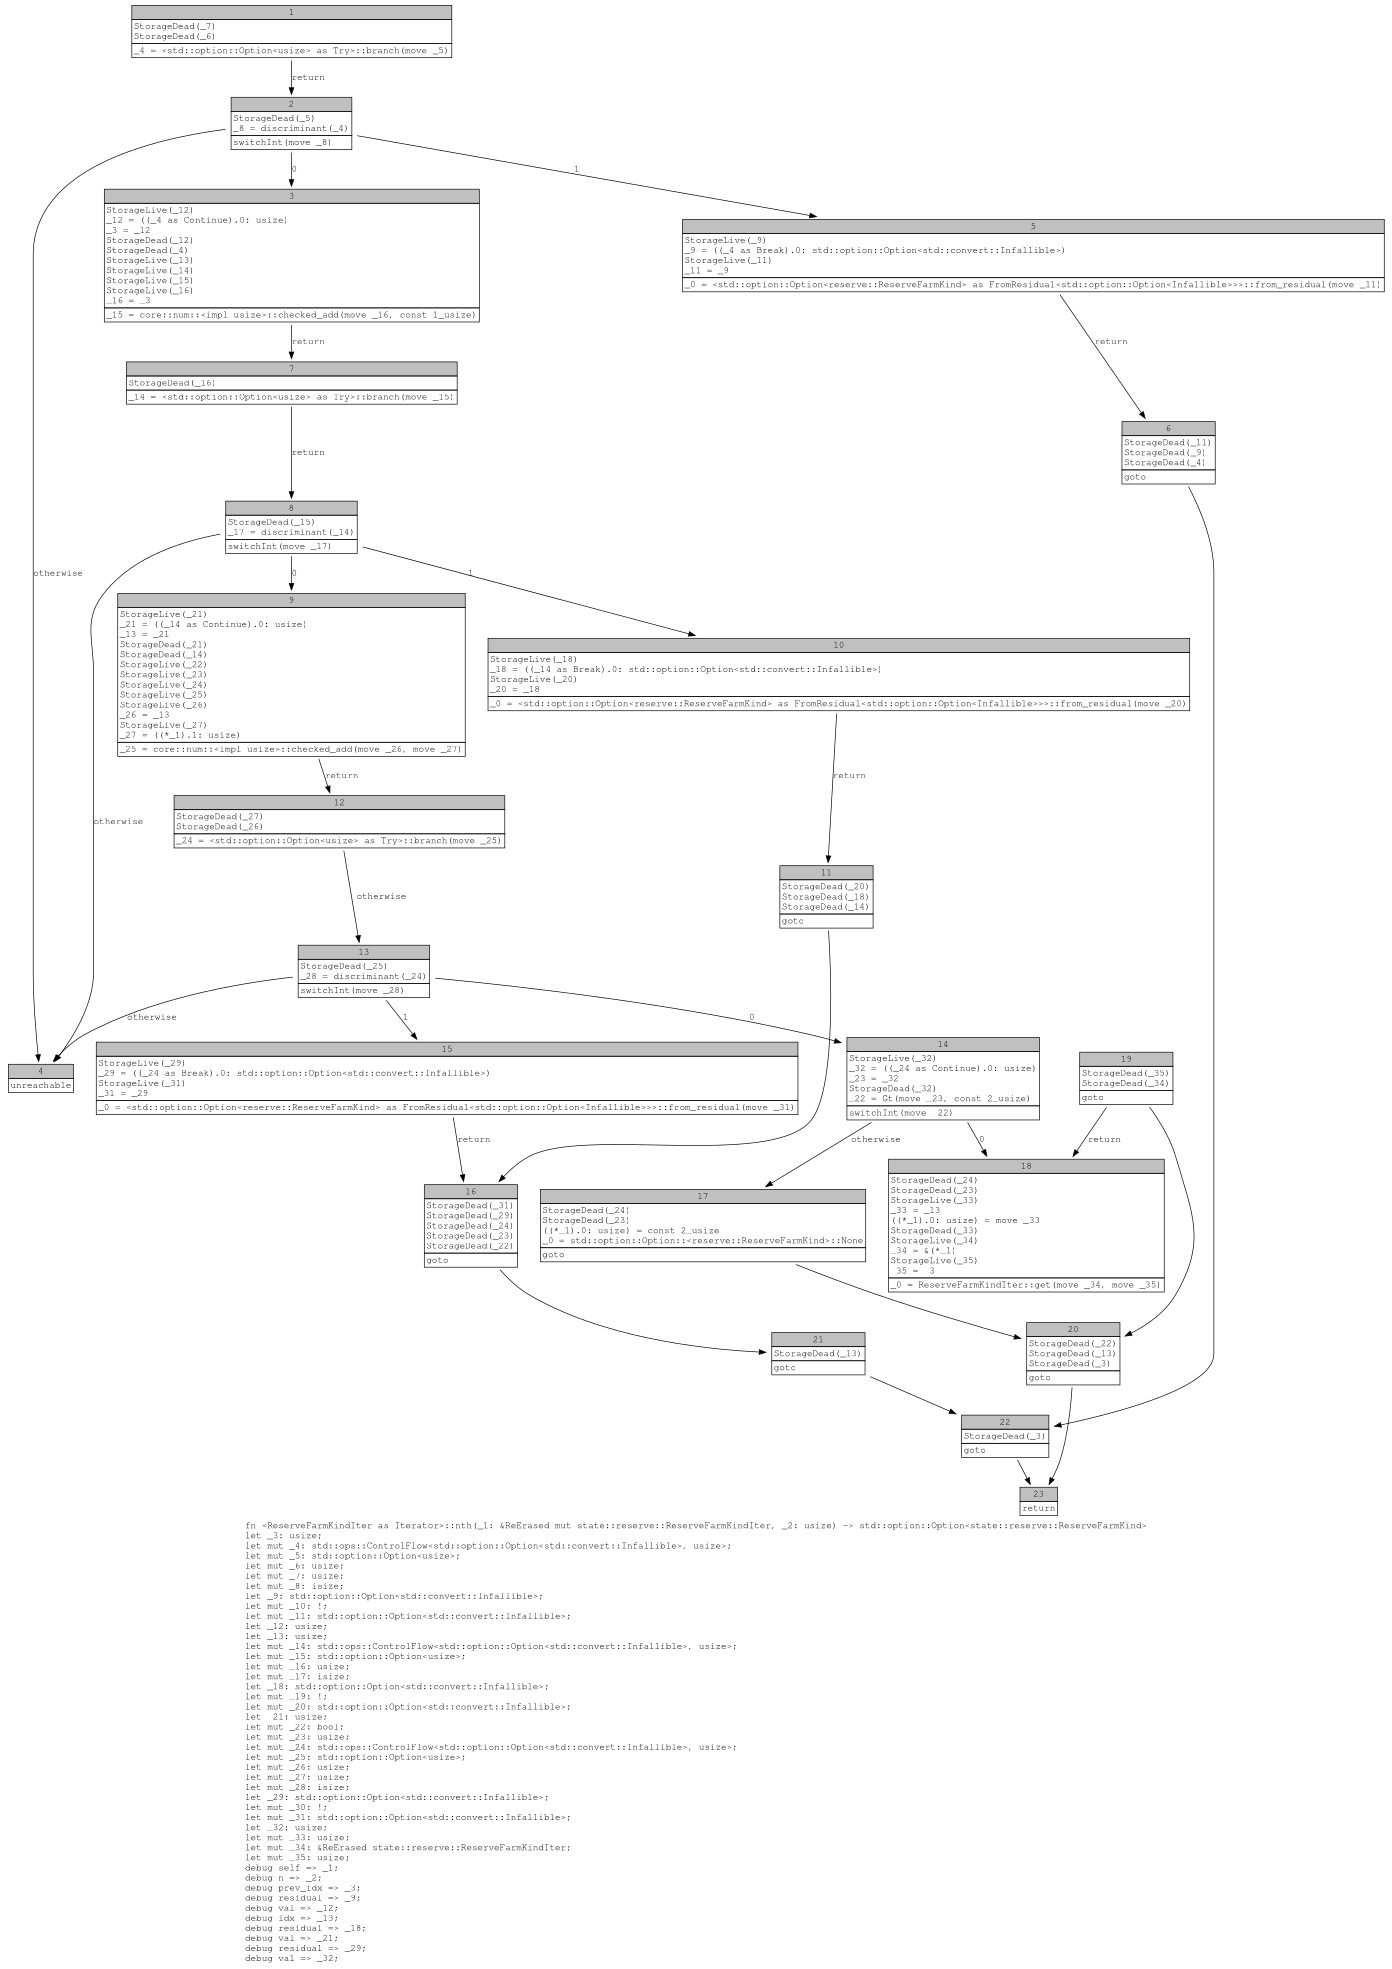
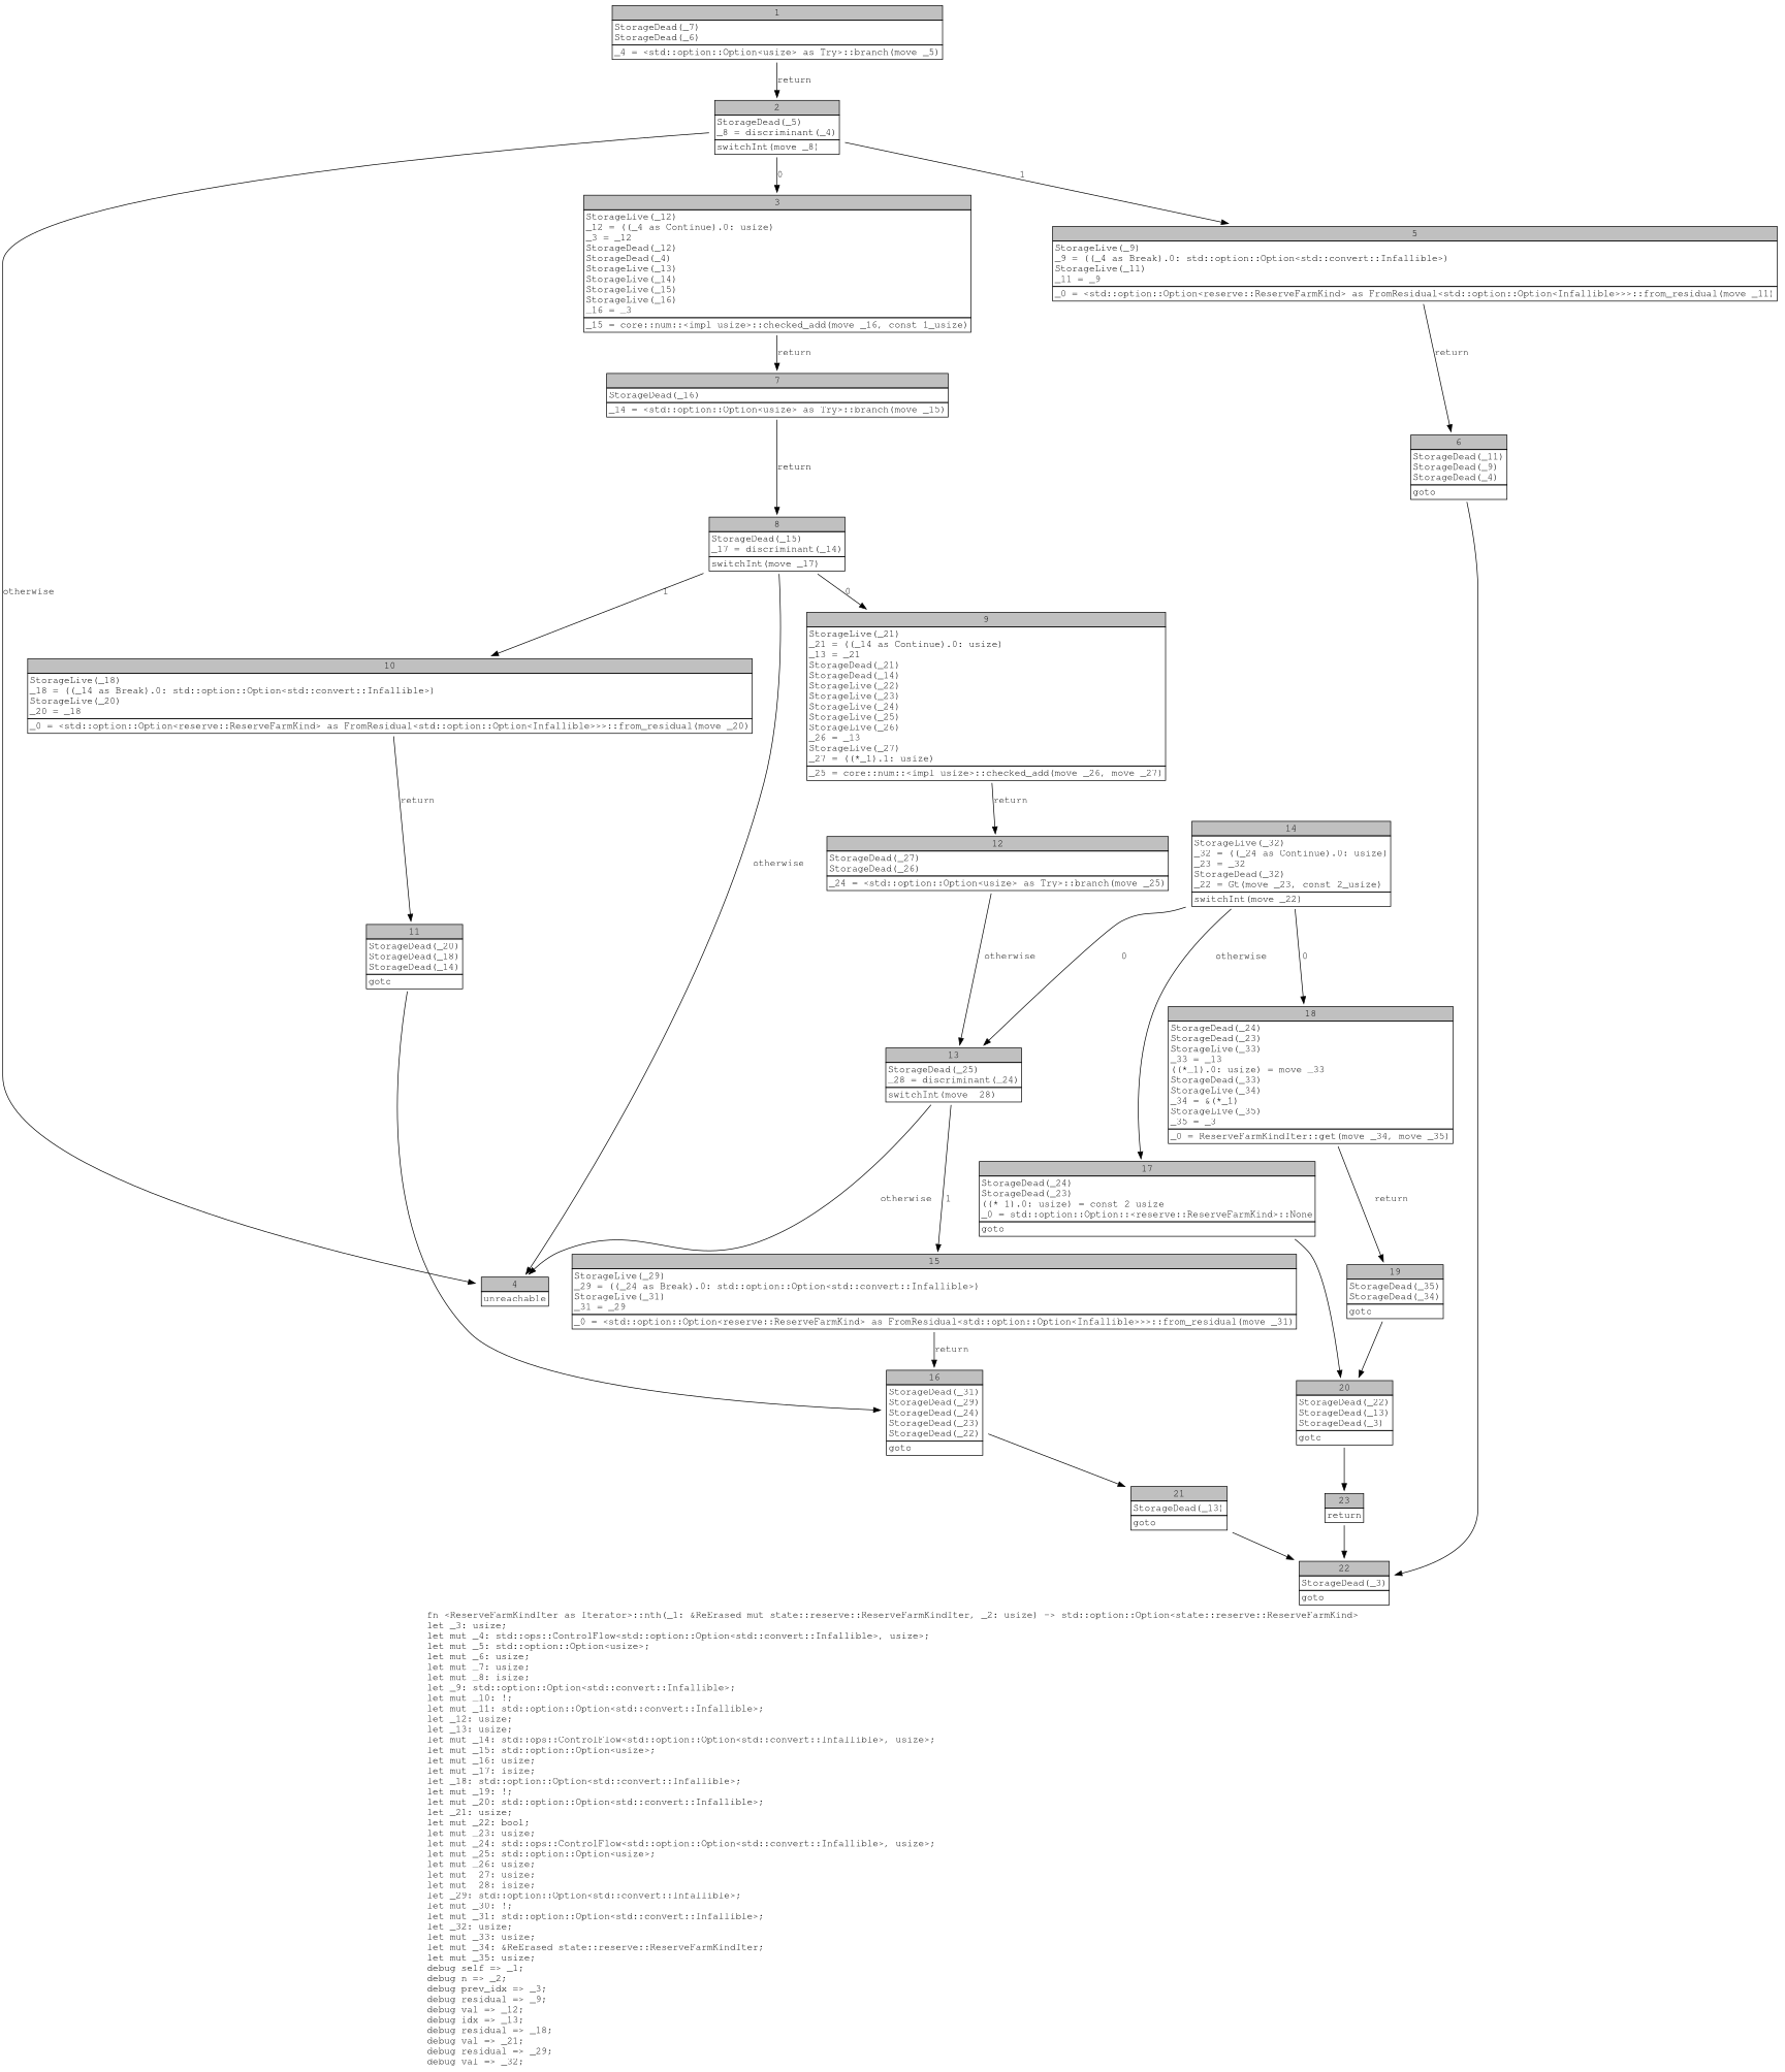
  digraph {
    fontname="Courier, monospace"
    label=<fn &lt;ReserveFarmKindIter as Iterator&gt;::nth(_1: &amp;ReErased mut state::reserve::ReserveFarmKindIter, _2: usize) -&gt; std::option::Option&lt;state::reserve::ReserveFarmKind&gt;<br align="left"/>let _3: usize;<br align="left"/>let mut _4: std::ops::ControlFlow&lt;std::option::Option&lt;std::convert::Infallible&gt;, usize&gt;;<br align="left"/>let mut _5: std::option::Option&lt;usize&gt;;<br align="left"/>let mut _6: usize;<br align="left"/>let mut _7: usize;<br align="left"/>let mut _8: isize;<br align="left"/>let _9: std::option::Option&lt;std::convert::Infallible&gt;;<br align="left"/>let mut _10: !;<br align="left"/>let mut _11: std::option::Option&lt;std::convert::Infallible&gt;;<br align="left"/>let _12: usize;<br align="left"/>let _13: usize;<br align="left"/>let mut _14: std::ops::ControlFlow&lt;std::option::Option&lt;std::convert::Infallible&gt;, usize&gt;;<br align="left"/>let mut _15: std::option::Option&lt;usize&gt;;<br align="left"/>let mut _16: usize;<br align="left"/>let mut _17: isize;<br align="left"/>let _18: std::option::Option&lt;std::convert::Infallible&gt;;<br align="left"/>let mut _19: !;<br align="left"/>let mut _20: std::option::Option&lt;std::convert::Infallible&gt;;<br align="left"/>let _21: usize;<br align="left"/>let mut _22: bool;<br align="left"/>let mut _23: usize;<br align="left"/>let mut _24: std::ops::ControlFlow&lt;std::option::Option&lt;std::convert::Infallible&gt;, usize&gt;;<br align="left"/>let mut _25: std::option::Option&lt;usize&gt;;<br align="left"/>let mut _26: usize;<br align="left"/>let mut _27: usize;<br align="left"/>let mut _28: isize;<br align="left"/>let _29: std::option::Option&lt;std::convert::Infallible&gt;;<br align="left"/>let mut _30: !;<br align="left"/>let mut _31: std::option::Option&lt;std::convert::Infallible&gt;;<br align="left"/>let _32: usize;<br align="left"/>let mut _33: usize;<br align="left"/>let mut _34: &amp;ReErased state::reserve::ReserveFarmKindIter;<br align="left"/>let mut _35: usize;<br align="left"/>debug self =&gt; _1;<br align="left"/>debug n =&gt; _2;<br align="left"/>debug prev_idx =&gt; _3;<br align="left"/>debug residual =&gt; _9;<br align="left"/>debug val =&gt; _12;<br align="left"/>debug idx =&gt; _13;<br align="left"/>debug residual =&gt; _18;<br align="left"/>debug val =&gt; _21;<br align="left"/>debug residual =&gt; _29;<br align="left"/>debug val =&gt; _32;<br align="left"/>>
    node [fontname="Courier, monospace" shape=none]
    edge [fontname="Courier, monospace"]
    n1 [label=<<table border="0" cellborder="1" cellspacing="0"><tr><td bgcolor="gray" align="center" colspan="1">1</td></tr><tr><td align="left" balign="left">StorageDead(_7)<br/>StorageDead(_6)<br/></td></tr><tr><td align="left">_4 = &lt;std::option::Option&lt;usize&gt; as Try&gt;::branch(move _5)</td></tr></table>>]
    n2 [label=<<table border="0" cellborder="1" cellspacing="0"><tr><td bgcolor="gray" align="center" colspan="1">2</td></tr><tr><td align="left" balign="left">StorageDead(_5)<br/>_8 = discriminant(_4)<br/></td></tr><tr><td align="left">switchInt(move _8)</td></tr></table>>]
    n3 [label=<<table border="0" cellborder="1" cellspacing="0"><tr><td bgcolor="gray" align="center" colspan="1">3</td></tr><tr><td align="left" balign="left">StorageLive(_12)<br/>_12 = ((_4 as Continue).0: usize)<br/>_3 = _12<br/>StorageDead(_12)<br/>StorageDead(_4)<br/>StorageLive(_13)<br/>StorageLive(_14)<br/>StorageLive(_15)<br/>StorageLive(_16)<br/>_16 = _3<br/></td></tr><tr><td align="left">_15 = core::num::&lt;impl usize&gt;::checked_add(move _16, const 1_usize)</td></tr></table>>]
    n4 [label=<<table border="0" cellborder="1" cellspacing="0"><tr><td bgcolor="gray" align="center" colspan="1">4</td></tr><tr><td align="left">unreachable</td></tr></table>>]
    n5 [label=<<table border="0" cellborder="1" cellspacing="0"><tr><td bgcolor="gray" align="center" colspan="1">5</td></tr><tr><td align="left" balign="left">StorageLive(_9)<br/>_9 = ((_4 as Break).0: std::option::Option&lt;std::convert::Infallible&gt;)<br/>StorageLive(_11)<br/>_11 = _9<br/></td></tr><tr><td align="left">_0 = &lt;std::option::Option&lt;reserve::ReserveFarmKind&gt; as FromResidual&lt;std::option::Option&lt;Infallible&gt;&gt;&gt;::from_residual(move _11)</td></tr></table>>]
    n6 [label=<<table border="0" cellborder="1" cellspacing="0"><tr><td bgcolor="gray" align="center" colspan="1">7</td></tr><tr><td align="left" balign="left">StorageDead(_16)<br/></td></tr><tr><td align="left">_14 = &lt;std::option::Option&lt;usize&gt; as Try&gt;::branch(move _15)</td></tr></table>>]
    n7 [label=<<table border="0" cellborder="1" cellspacing="0"><tr><td bgcolor="gray" align="center" colspan="1">6</td></tr><tr><td align="left" balign="left">StorageDead(_11)<br/>StorageDead(_9)<br/>StorageDead(_4)<br/></td></tr><tr><td align="left">goto</td></tr></table>>]
    n8 [label=<<table border="0" cellborder="1" cellspacing="0"><tr><td bgcolor="gray" align="center" colspan="1">8</td></tr><tr><td align="left" balign="left">StorageDead(_15)<br/>_17 = discriminant(_14)<br/></td></tr><tr><td align="left">switchInt(move _17)</td></tr></table>>]
    n9 [label=<<table border="0" cellborder="1" cellspacing="0"><tr><td bgcolor="gray" align="center" colspan="1">22</td></tr><tr><td align="left" balign="left">StorageDead(_3)<br/></td></tr><tr><td align="left">goto</td></tr></table>>]
    n10 [label=<<table border="0" cellborder="1" cellspacing="0"><tr><td bgcolor="gray" align="center" colspan="1">23</td></tr><tr><td align="left">return</td></tr></table>>]
    n11 [label=<<table border="0" cellborder="1" cellspacing="0"><tr><td bgcolor="gray" align="center" colspan="1">9</td></tr><tr><td align="left" balign="left">StorageLive(_21)<br/>_21 = ((_14 as Continue).0: usize)<br/>_13 = _21<br/>StorageDead(_21)<br/>StorageDead(_14)<br/>StorageLive(_22)<br/>StorageLive(_23)<br/>StorageLive(_24)<br/>StorageLive(_25)<br/>StorageLive(_26)<br/>_26 = _13<br/>StorageLive(_27)<br/>_27 = ((*_1).1: usize)<br/></td></tr><tr><td align="left">_25 = core::num::&lt;impl usize&gt;::checked_add(move _26, move _27)</td></tr></table>>]
    n12 [label=<<table border="0" cellborder="1" cellspacing="0"><tr><td bgcolor="gray" align="center" colspan="1">10</td></tr><tr><td align="left" balign="left">StorageLive(_18)<br/>_18 = ((_14 as Break).0: std::option::Option&lt;std::convert::Infallible&gt;)<br/>StorageLive(_20)<br/>_20 = _18<br/></td></tr><tr><td align="left">_0 = &lt;std::option::Option&lt;reserve::ReserveFarmKind&gt; as FromResidual&lt;std::option::Option&lt;Infallible&gt;&gt;&gt;::from_residual(move _20)</td></tr></table>>]
    n13 [label=<<table border="0" cellborder="1" cellspacing="0"><tr><td bgcolor="gray" align="center" colspan="1">12</td></tr><tr><td align="left" balign="left">StorageDead(_27)<br/>StorageDead(_26)<br/></td></tr><tr><td align="left">_24 = &lt;std::option::Option&lt;usize&gt; as Try&gt;::branch(move _25)</td></tr></table>>]
    n14 [label=<<table border="0" cellborder="1" cellspacing="0"><tr><td bgcolor="gray" align="center" colspan="1">11</td></tr><tr><td align="left" balign="left">StorageDead(_20)<br/>StorageDead(_18)<br/>StorageDead(_14)<br/></td></tr><tr><td align="left">goto</td></tr></table>>]
    n15 [label=<<table border="0" cellborder="1" cellspacing="0"><tr><td bgcolor="gray" align="center" colspan="1">13</td></tr><tr><td align="left" balign="left">StorageDead(_25)<br/>_28 = discriminant(_24)<br/></td></tr><tr><td align="left">switchInt(move _28)</td></tr></table>>]
    n16 [label=<<table border="0" cellborder="1" cellspacing="0"><tr><td bgcolor="gray" align="center" colspan="1">16</td></tr><tr><td align="left" balign="left">StorageDead(_31)<br/>StorageDead(_29)<br/>StorageDead(_24)<br/>StorageDead(_23)<br/>StorageDead(_22)<br/></td></tr><tr><td align="left">goto</td></tr></table>>]
    n17 [label=<<table border="0" cellborder="1" cellspacing="0"><tr><td bgcolor="gray" align="center" colspan="1">21</td></tr><tr><td align="left" balign="left">StorageDead(_13)<br/></td></tr><tr><td align="left">goto</td></tr></table>>]
    n18 [label=<<table border="0" cellborder="1" cellspacing="0"><tr><td bgcolor="gray" align="center" colspan="1">14</td></tr><tr><td align="left" balign="left">StorageLive(_32)<br/>_32 = ((_24 as Continue).0: usize)<br/>_23 = _32<br/>StorageDead(_32)<br/>_22 = Gt(move _23, const 2_usize)<br/></td></tr><tr><td align="left">switchInt(move _22)</td></tr></table>>]
    n19 [label=<<table border="0" cellborder="1" cellspacing="0"><tr><td bgcolor="gray" align="center" colspan="1">15</td></tr><tr><td align="left" balign="left">StorageLive(_29)<br/>_29 = ((_24 as Break).0: std::option::Option&lt;std::convert::Infallible&gt;)<br/>StorageLive(_31)<br/>_31 = _29<br/></td></tr><tr><td align="left">_0 = &lt;std::option::Option&lt;reserve::ReserveFarmKind&gt; as FromResidual&lt;std::option::Option&lt;Infallible&gt;&gt;&gt;::from_residual(move _31)</td></tr></table>>]
    n20 [label=<<table border="0" cellborder="1" cellspacing="0"><tr><td bgcolor="gray" align="center" colspan="1">17</td></tr><tr><td align="left" balign="left">StorageDead(_24)<br/>StorageDead(_23)<br/>((*_1).0: usize) = const 2_usize<br/>_0 = std::option::Option::&lt;reserve::ReserveFarmKind&gt;::None<br/></td></tr><tr><td align="left">goto</td></tr></table>>]
    n21 [label=<<table border="0" cellborder="1" cellspacing="0"><tr><td bgcolor="gray" align="center" colspan="1">18</td></tr><tr><td align="left" balign="left">StorageDead(_24)<br/>StorageDead(_23)<br/>StorageLive(_33)<br/>_33 = _13<br/>((*_1).0: usize) = move _33<br/>StorageDead(_33)<br/>StorageLive(_34)<br/>_34 = &amp;(*_1)<br/>StorageLive(_35)<br/>_35 = _3<br/></td></tr><tr><td align="left">_0 = ReserveFarmKindIter::get(move _34, move _35)</td></tr></table>>]
    n22 [label=<<table border="0" cellborder="1" cellspacing="0"><tr><td bgcolor="gray" align="center" colspan="1">20</td></tr><tr><td align="left" balign="left">StorageDead(_22)<br/>StorageDead(_13)<br/>StorageDead(_3)<br/></td></tr><tr><td align="left">goto</td></tr></table>>]
    n23 [label=<<table border="0" cellborder="1" cellspacing="0"><tr><td bgcolor="gray" align="center" colspan="1">19</td></tr><tr><td align="left" balign="left">StorageDead(_35)<br/>StorageDead(_34)<br/></td></tr><tr><td align="left">goto</td></tr></table>>]
    n1 -> n2 [label=return]
    n2 -> n3 [label=0]
    n2 -> n4 [label=otherwise]
    n2 -> n5 [label=1]
    n3 -> n6 [label=return]
    n5 -> n7 [label=return]
    n6 -> n8 [label=return]
    n7 -> n9
    n8 -> n4 [label=otherwise]
    n8 -> n11 [label=0]
    n8 -> n12 [label=1]
-   n9 -> n10
+   n10 -> n9
    n11 -> n13 [label=return]
    n12 -> n14 [label=return]
    n13 -> n15 [label=otherwise]
    n14 -> n16
    n15 -> n4 [label=otherwise]
-   n15 -> n18 [label=0]
+   n18 -> n15 [label=0]
    n15 -> n19 [label=1]
    n16 -> n17
    n17 -> n9
    n18 -> n20 [label=otherwise]
    n18 -> n21 [label=0]
    n19 -> n16 [label=return]
    n20 -> n22
-   n23 -> n21 [label=return]
+   n21 -> n23 [label=return]
    n22 -> n10
    n23 -> n22
  }
